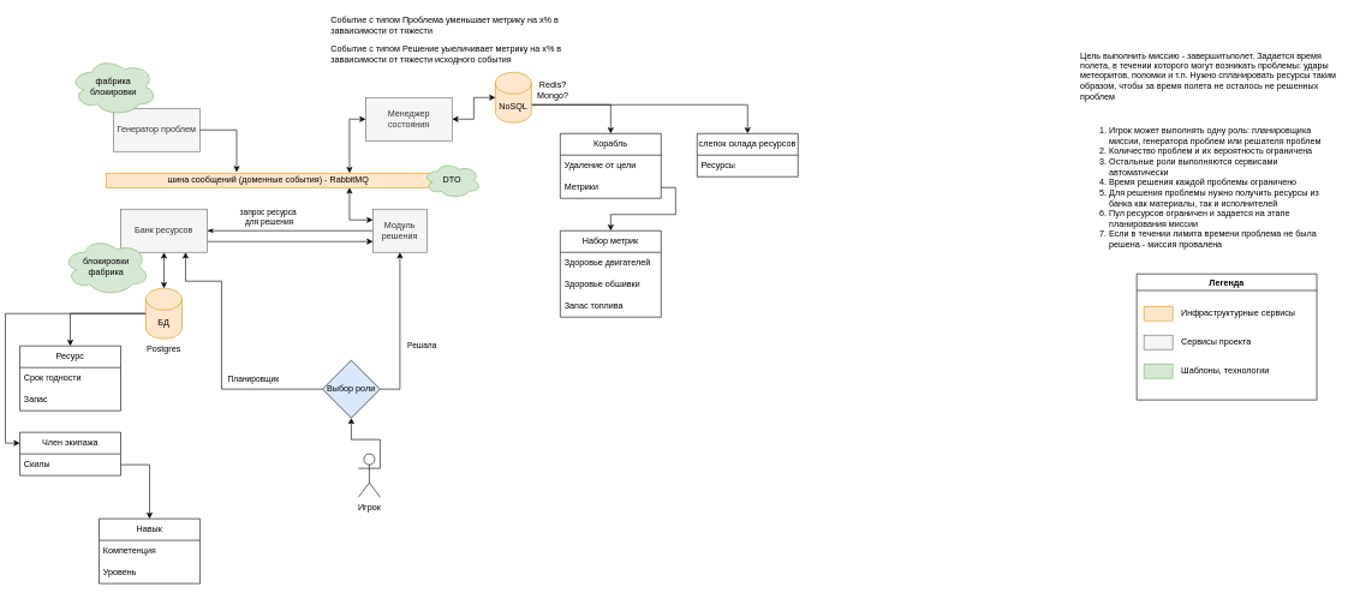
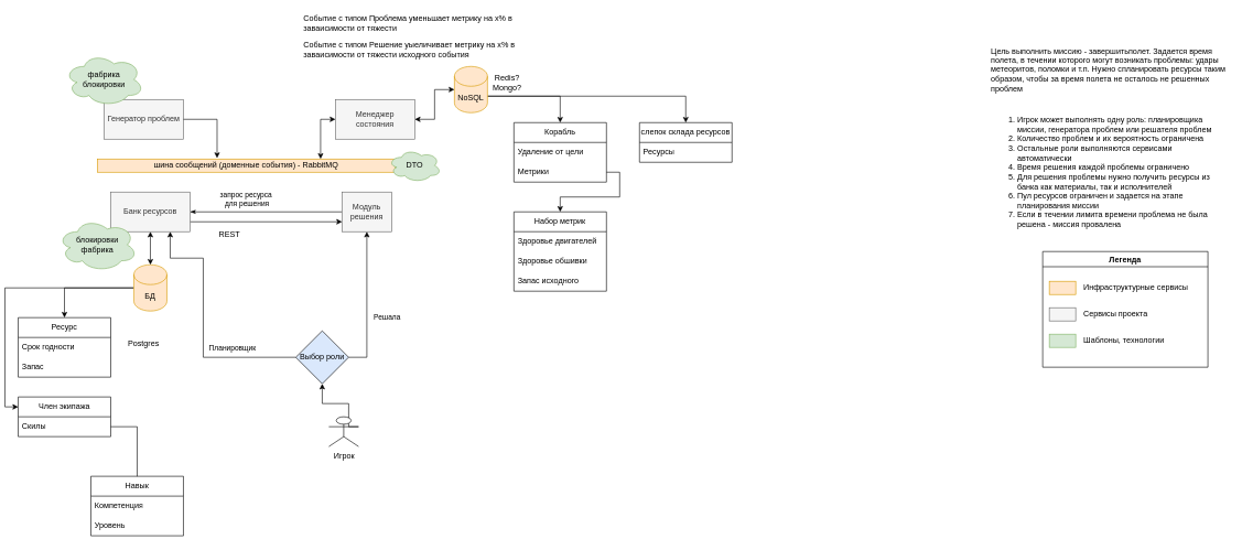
  <mxCell id="0" />
  <mxCell id="1" parent="0" />
  <mxCell id="2" style="edgeStyle=orthogonalEdgeStyle;rounded=0;orthogonalLoop=1;jettySize=auto;html=1;exitX=1;exitY=0.5;exitDx=0;exitDy=0;entryX=0;entryY=0.5;entryDx=0;entryDy=0;startArrow=classicThin;startFill=1;endArrow=none;endFill=0;" parent="1" source="5" target="19" edge="1"><mxGeometry relative="1" as="geometry" /></mxCell>
  <mxCell id="3" value="запрос ресурса&amp;nbsp;&lt;div&gt;для решения&lt;/div&gt;" style="edgeLabel;html=1;align=center;verticalAlign=middle;resizable=0;points=[];" parent="2" vertex="1" connectable="0"><mxGeometry x="-0.474" y="-1" relative="1" as="geometry"><mxPoint x="25" y="-21" as="offset" /></mxGeometry></mxCell>
  <mxCell id="4" style="edgeStyle=orthogonalEdgeStyle;rounded=0;orthogonalLoop=1;jettySize=auto;html=1;exitX=1;exitY=0.75;exitDx=0;exitDy=0;entryX=0;entryY=0.75;entryDx=0;entryDy=0;" parent="1" source="5" target="19" edge="1"><mxGeometry relative="1" as="geometry" /></mxCell>
  <mxCell id="5" value="Банк ресурсов" style="rounded=0;whiteSpace=wrap;html=1;fillColor=#f5f5f5;fontColor=#333333;strokeColor=#666666;" parent="1" vertex="1"><mxGeometry x="160" y="290" width="120" height="60" as="geometry" /></mxCell>
  <mxCell id="6" style="edgeStyle=orthogonalEdgeStyle;rounded=0;orthogonalLoop=1;jettySize=auto;html=1;exitX=0;exitY=0.5;exitDx=0;exitDy=0;exitPerimeter=0;" parent="1" source="8" target="56" edge="1"><mxGeometry relative="1" as="geometry" /></mxCell>
  <mxCell id="7" style="edgeStyle=orthogonalEdgeStyle;rounded=0;orthogonalLoop=1;jettySize=auto;html=1;exitX=0;exitY=0.5;exitDx=0;exitDy=0;exitPerimeter=0;entryX=0;entryY=0.25;entryDx=0;entryDy=0;" parent="1" source="8" target="59" edge="1"><mxGeometry relative="1" as="geometry" /></mxCell>
  <mxCell id="8" value="БД" style="shape=cylinder3;whiteSpace=wrap;html=1;boundedLbl=1;backgroundOutline=1;size=15;fillColor=#ffe6cc;strokeColor=#d79b00;" parent="1" vertex="1"><mxGeometry x="195" y="400" width="50" height="70" as="geometry" /></mxCell>
  <mxCell id="9" style="edgeStyle=orthogonalEdgeStyle;rounded=0;orthogonalLoop=1;jettySize=auto;html=1;exitX=0.5;exitY=1;exitDx=0;exitDy=0;entryX=0.5;entryY=0;entryDx=0;entryDy=0;entryPerimeter=0;startArrow=classic;startFill=1;" parent="1" source="5" target="8" edge="1"><mxGeometry relative="1" as="geometry" /></mxCell>
  <mxCell id="10" style="edgeStyle=orthogonalEdgeStyle;rounded=0;orthogonalLoop=1;jettySize=auto;html=1;exitX=0;exitY=0.5;exitDx=0;exitDy=0;entryX=0.75;entryY=0;entryDx=0;entryDy=0;startArrow=classic;startFill=1;" parent="1" source="12" target="24" edge="1"><mxGeometry relative="1" as="geometry" /></mxCell>
  <mxCell id="11" style="edgeStyle=orthogonalEdgeStyle;rounded=0;orthogonalLoop=1;jettySize=auto;html=1;exitX=1;exitY=0;exitDx=0;exitDy=45;exitPerimeter=0;" parent="1" source="14" target="50" edge="1"><mxGeometry relative="1" as="geometry" /></mxCell>
- <mxCell id="12" value="Менеджер состояния" style="rounded=0;whiteSpace=wrap;html=1;fillColor=#f5f5f5;fontColor=#333333;strokeColor=#666666;" parent="1" vertex="1"><mxGeometry x="500" y="135" width="120" height="60" as="geometry" /></mxCell>
+ <mxCell id="12" value="Менеджер состояния" style="rounded=0;whiteSpace=wrap;html=1;fillColor=#f5f5f5;fontColor=#333333;strokeColor=#666666;" parent="1" vertex="1"><mxGeometry x="500" y="150" width="120" height="60" as="geometry" /></mxCell>
  <mxCell id="13" style="edgeStyle=orthogonalEdgeStyle;rounded=0;orthogonalLoop=1;jettySize=auto;html=1;exitX=1;exitY=0;exitDx=0;exitDy=45;exitPerimeter=0;" parent="1" source="14" target="65" edge="1"><mxGeometry relative="1" as="geometry" /></mxCell>
  <mxCell id="14" value="NoSQL" style="shape=cylinder3;whiteSpace=wrap;html=1;boundedLbl=1;backgroundOutline=1;size=15;fillColor=#ffe6cc;strokeColor=#d79b00;" parent="1" vertex="1"><mxGeometry x="680" y="100" width="50" height="70" as="geometry" /></mxCell>
  <mxCell id="15" style="edgeStyle=orthogonalEdgeStyle;rounded=0;orthogonalLoop=1;jettySize=auto;html=1;exitX=1;exitY=0.5;exitDx=0;exitDy=0;entryX=0;entryY=0.5;entryDx=0;entryDy=0;entryPerimeter=0;startArrow=classic;startFill=1;" parent="1" source="12" target="14" edge="1"><mxGeometry relative="1" as="geometry" /></mxCell>
  <mxCell id="16" value="Redis?&lt;div&gt;Mongo?&lt;/div&gt;" style="text;html=1;align=center;verticalAlign=middle;whiteSpace=wrap;rounded=0;" parent="1" vertex="1"><mxGeometry x="730" y="110" width="60" height="30" as="geometry" /></mxCell>
  <mxCell id="17" value="Генератор проблем" style="rounded=0;whiteSpace=wrap;html=1;fillColor=#f5f5f5;fontColor=#333333;strokeColor=#666666;" parent="1" vertex="1"><mxGeometry x="150" y="150" width="120" height="60" as="geometry" /></mxCell>
- <mxCell id="18" style="edgeStyle=orthogonalEdgeStyle;rounded=0;orthogonalLoop=1;jettySize=auto;html=1;exitX=0;exitY=0.25;exitDx=0;exitDy=0;entryX=0.75;entryY=1;entryDx=0;entryDy=0;startArrow=classic;startFill=1;" parent="1" source="19" target="24" edge="1"><mxGeometry relative="1" as="geometry" /></mxCell>
  <mxCell id="19" value="Модуль решения" style="rounded=0;whiteSpace=wrap;html=1;fillColor=#f5f5f5;fontColor=#333333;strokeColor=#666666;" parent="1" vertex="1"><mxGeometry x="510" y="290" width="75" height="60" as="geometry" /></mxCell>
+ <mxCell id="20" value="REST" style="text;html=1;align=center;verticalAlign=middle;whiteSpace=wrap;rounded=0;" parent="1" vertex="1"><mxGeometry x="310" y="340" width="60" height="30" as="geometry" /></mxCell>
  <mxCell id="21" style="edgeStyle=orthogonalEdgeStyle;rounded=0;orthogonalLoop=1;jettySize=auto;html=1;exitX=1;exitY=0.333;exitDx=0;exitDy=0;exitPerimeter=0;entryX=0.5;entryY=1;entryDx=0;entryDy=0;" parent="1" source="22" edge="1"><mxGeometry relative="1" as="geometry"><mxPoint x="580" y="450" as="sourcePoint" /><mxPoint x="480" y="580" as="targetPoint" /><Array as="points"><mxPoint x="520" y="610" /><mxPoint x="480" y="610" /></Array></mxGeometry></mxCell>
- <mxCell id="22" value="Игрок" style="shape=umlActor;verticalLabelPosition=bottom;verticalAlign=top;html=1;outlineConnect=0;" parent="1" vertex="1"><mxGeometry x="490" y="630" width="30" height="60" as="geometry" /></mxCell>
- <mxCell id="23" value="Postgres" style="text;html=1;align=center;verticalAlign=middle;whiteSpace=wrap;rounded=0;" parent="1" vertex="1"><mxGeometry x="190" y="470" width="60" height="30" as="geometry" /></mxCell>
+ <mxCell id="22" value="Игрок" style="shape=umlActor;verticalLabelPosition=bottom;verticalAlign=top;html=1;outlineConnect=0;" parent="1" vertex="1"><mxGeometry x="490" y="630" width="45" height="45" as="geometry" /></mxCell>
+ <mxCell id="23" value="Postgres" style="text;html=1;align=center;verticalAlign=middle;whiteSpace=wrap;rounded=0;" parent="1" vertex="1"><mxGeometry x="180" y="505" width="60" height="30" as="geometry" /></mxCell>
  <mxCell id="24" value="шина сообщений (доменные события) - RabbitMQ" style="rounded=0;whiteSpace=wrap;html=1;fillColor=#ffe6cc;strokeColor=#d79b00;" parent="1" vertex="1"><mxGeometry x="140" y="240" width="450" height="20" as="geometry" /></mxCell>
  <mxCell id="25" style="edgeStyle=orthogonalEdgeStyle;rounded=0;orthogonalLoop=1;jettySize=auto;html=1;exitX=1;exitY=0.5;exitDx=0;exitDy=0;entryX=0.402;entryY=-0.067;entryDx=0;entryDy=0;entryPerimeter=0;" parent="1" source="17" target="24" edge="1"><mxGeometry relative="1" as="geometry" /></mxCell>
  <mxCell id="26" value="&lt;ol&gt;&lt;li&gt;Игрок может выполнять одну роль: планировщика миссии, генератора проблем или решателя проблем&lt;/li&gt;&lt;li&gt;Количество проблем и их вероятность ограничена&lt;/li&gt;&lt;li&gt;Остальные роли выполняются сервисами автоматически&lt;/li&gt;&lt;li&gt;Время решения каждой проблемы ограничено&lt;/li&gt;&lt;li&gt;Для решения проблемы нужно получить ресурсы из банка как материалы, так и исполнителей&lt;/li&gt;&lt;li&gt;Пул ресурсов ограничен и задается на этапе планирования миссии&lt;/li&gt;&lt;li&gt;Если в течении лимита времени проблема не была решена - миссия провалена&lt;/li&gt;&lt;/ol&gt;" style="text;html=1;align=left;verticalAlign=middle;whiteSpace=wrap;rounded=0;" parent="1" vertex="1"><mxGeometry x="1490" y="150" width="360" height="220" as="geometry" /></mxCell>
  <mxCell id="27" value="Легенда" style="swimlane;whiteSpace=wrap;html=1;" parent="1" vertex="1"><mxGeometry x="1570" y="380" width="250" height="175" as="geometry"><mxRectangle x="880" y="45" width="90" height="30" as="alternateBounds" /></mxGeometry></mxCell>
  <mxCell id="28" value="" style="group" parent="27" vertex="1" connectable="0"><mxGeometry x="10" y="40" width="220" height="30" as="geometry" /></mxCell>
  <mxCell id="29" value="" style="rounded=0;whiteSpace=wrap;html=1;fillColor=#ffe6cc;strokeColor=#d79b00;" parent="28" vertex="1"><mxGeometry y="5" width="40" height="20" as="geometry" /></mxCell>
  <mxCell id="30" value="Инфраструктурные сервисы" style="text;html=1;align=left;verticalAlign=middle;whiteSpace=wrap;rounded=0;" parent="28" vertex="1"><mxGeometry x="50" width="170" height="30" as="geometry" /></mxCell>
  <mxCell id="31" value="" style="group" parent="27" vertex="1" connectable="0"><mxGeometry x="10" y="80" width="210" height="30" as="geometry" /></mxCell>
  <mxCell id="32" value="" style="rounded=0;whiteSpace=wrap;html=1;fillColor=#f5f5f5;strokeColor=#666666;fontColor=#333333;" parent="31" vertex="1"><mxGeometry y="5" width="40" height="20" as="geometry" /></mxCell>
  <mxCell id="33" value="Сервисы проекта" style="text;html=1;align=left;verticalAlign=middle;whiteSpace=wrap;rounded=0;" parent="31" vertex="1"><mxGeometry x="50" width="160" height="30" as="geometry" /></mxCell>
  <mxCell id="34" value="" style="group" parent="27" vertex="1" connectable="0"><mxGeometry x="10" y="120" width="210" height="30" as="geometry" /></mxCell>
  <mxCell id="35" value="" style="rounded=0;whiteSpace=wrap;html=1;fillColor=#d5e8d4;strokeColor=#82b366;" parent="34" vertex="1"><mxGeometry y="5" width="40" height="20" as="geometry" /></mxCell>
  <mxCell id="36" value="Шаблоны, технологии" style="text;html=1;align=left;verticalAlign=middle;whiteSpace=wrap;rounded=0;" parent="34" vertex="1"><mxGeometry x="50" width="160" height="30" as="geometry" /></mxCell>
  <mxCell id="37" value="&lt;div&gt;блокировки&lt;/div&gt;&lt;div&gt;фабрика&lt;/div&gt;" style="ellipse;shape=cloud;whiteSpace=wrap;html=1;fillColor=#d5e8d4;strokeColor=#82b366;" parent="1" vertex="1"><mxGeometry x="80" y="330" width="120" height="80" as="geometry" /></mxCell>
  <mxCell id="38" value="фабрика&lt;div&gt;блокировки&lt;/div&gt;" style="ellipse;shape=cloud;whiteSpace=wrap;html=1;fillColor=#d5e8d4;strokeColor=#82b366;" parent="1" vertex="1"><mxGeometry x="90" y="80" width="120" height="80" as="geometry" /></mxCell>
  <mxCell id="39" value="DTO" style="ellipse;shape=cloud;whiteSpace=wrap;html=1;fillColor=#d5e8d4;strokeColor=#82b366;" parent="1" vertex="1"><mxGeometry x="580" y="225" width="80" height="50" as="geometry" /></mxCell>
  <mxCell id="40" value="Цель выполнить миссию - завершитьполет. Задается время полета, в течении которого могут возникать проблемы: удары метеоритов, поломки и т.п. Нужно спланировать ресурсы таким образом, чтобы за время полета не осталось не решенных проблем" style="text;html=1;align=left;verticalAlign=middle;whiteSpace=wrap;rounded=0;" parent="1" vertex="1"><mxGeometry x="1490" y="60" width="360" height="90" as="geometry" /></mxCell>
  <mxCell id="41" value="Набор метрик" style="swimlane;fontStyle=0;childLayout=stackLayout;horizontal=1;startSize=30;horizontalStack=0;resizeParent=1;resizeParentMax=0;resizeLast=0;collapsible=1;marginBottom=0;whiteSpace=wrap;html=1;" parent="1" vertex="1"><mxGeometry x="770" y="320" width="140" height="120" as="geometry" /></mxCell>
  <mxCell id="42" value="Здоровье двигателей" style="text;strokeColor=none;fillColor=none;align=left;verticalAlign=middle;spacingLeft=4;spacingRight=4;overflow=hidden;points=[[0,0.5],[1,0.5]];portConstraint=eastwest;rotatable=0;whiteSpace=wrap;html=1;" parent="41" vertex="1"><mxGeometry y="30" width="140" height="30" as="geometry" /></mxCell>
  <mxCell id="43" value="Здоровье обшивки" style="text;strokeColor=none;fillColor=none;align=left;verticalAlign=middle;spacingLeft=4;spacingRight=4;overflow=hidden;points=[[0,0.5],[1,0.5]];portConstraint=eastwest;rotatable=0;whiteSpace=wrap;html=1;" parent="41" vertex="1"><mxGeometry y="60" width="140" height="30" as="geometry" /></mxCell>
- <mxCell id="44" value="Запас топлива" style="text;strokeColor=none;fillColor=none;align=left;verticalAlign=middle;spacingLeft=4;spacingRight=4;overflow=hidden;points=[[0,0.5],[1,0.5]];portConstraint=eastwest;rotatable=0;whiteSpace=wrap;html=1;" parent="41" vertex="1"><mxGeometry y="90" width="140" height="30" as="geometry" /></mxCell>
+ <mxCell id="44" value="Запас исходного" style="text;strokeColor=none;fillColor=none;align=left;verticalAlign=middle;spacingLeft=4;spacingRight=4;overflow=hidden;points=[[0,0.5],[1,0.5]];portConstraint=eastwest;rotatable=0;whiteSpace=wrap;html=1;" parent="41" vertex="1"><mxGeometry y="90" width="140" height="30" as="geometry" /></mxCell>
  <mxCell id="45" style="edgeStyle=orthogonalEdgeStyle;rounded=0;orthogonalLoop=1;jettySize=auto;html=1;entryX=0.75;entryY=1;entryDx=0;entryDy=0;" parent="1" source="49" target="5" edge="1"><mxGeometry relative="1" as="geometry"><Array as="points"><mxPoint x="300" y="540" /><mxPoint x="300" y="390" /><mxPoint x="250" y="390" /></Array></mxGeometry></mxCell>
  <mxCell id="46" value="Планировщик" style="edgeLabel;html=1;align=center;verticalAlign=middle;resizable=0;points=[];" parent="45" vertex="1" connectable="0"><mxGeometry x="-0.261" y="-1" relative="1" as="geometry"><mxPoint x="42" y="-14" as="offset" /></mxGeometry></mxCell>
  <mxCell id="47" style="edgeStyle=orthogonalEdgeStyle;rounded=0;orthogonalLoop=1;jettySize=auto;html=1;exitX=1;exitY=0.5;exitDx=0;exitDy=0;entryX=0.5;entryY=1;entryDx=0;entryDy=0;" parent="1" source="49" target="19" edge="1"><mxGeometry relative="1" as="geometry" /></mxCell>
  <mxCell id="48" value="Решала" style="edgeLabel;html=1;align=center;verticalAlign=middle;resizable=0;points=[];" parent="47" vertex="1" connectable="0"><mxGeometry x="-0.264" y="-2" relative="1" as="geometry"><mxPoint x="28" y="-9" as="offset" /></mxGeometry></mxCell>
  <mxCell id="49" value="Выбор роли" style="rhombus;whiteSpace=wrap;html=1;fillColor=#dae8fc;" parent="1" vertex="1"><mxGeometry x="440" y="500" width="80" height="80" as="geometry" /></mxCell>
  <mxCell id="50" value="Корабль" style="swimlane;fontStyle=0;childLayout=stackLayout;horizontal=1;startSize=30;horizontalStack=0;resizeParent=1;resizeParentMax=0;resizeLast=0;collapsible=1;marginBottom=0;whiteSpace=wrap;html=1;" parent="1" vertex="1"><mxGeometry x="770" y="185" width="140" height="90" as="geometry" /></mxCell>
  <mxCell id="51" value="Удаление от цели" style="text;strokeColor=none;fillColor=none;align=left;verticalAlign=middle;spacingLeft=4;spacingRight=4;overflow=hidden;points=[[0,0.5],[1,0.5]];portConstraint=eastwest;rotatable=0;whiteSpace=wrap;html=1;" parent="50" vertex="1"><mxGeometry y="30" width="140" height="30" as="geometry" /></mxCell>
  <mxCell id="52" value="Метрики" style="text;strokeColor=none;fillColor=none;align=left;verticalAlign=middle;spacingLeft=4;spacingRight=4;overflow=hidden;points=[[0,0.5],[1,0.5]];portConstraint=eastwest;rotatable=0;whiteSpace=wrap;html=1;" parent="50" vertex="1"><mxGeometry y="60" width="140" height="30" as="geometry" /></mxCell>
  <mxCell id="53" style="edgeStyle=orthogonalEdgeStyle;rounded=0;orthogonalLoop=1;jettySize=auto;html=1;exitX=1;exitY=0.5;exitDx=0;exitDy=0;entryX=0.5;entryY=0;entryDx=0;entryDy=0;" parent="1" source="52" target="41" edge="1"><mxGeometry relative="1" as="geometry" /></mxCell>
  <mxCell id="54" value="Событие с типом Проблема уменьшает метрику на x% в заваисимости от тяжести" style="text;html=1;align=left;verticalAlign=middle;whiteSpace=wrap;rounded=0;" parent="1" vertex="1"><mxGeometry x="450" y="20" width="360" height="30" as="geometry" /></mxCell>
  <mxCell id="55" value="Событие с типом Решение уыеличивает метрику на x% в заваисимости от тяжести исходного события" style="text;html=1;align=left;verticalAlign=middle;whiteSpace=wrap;rounded=0;" parent="1" vertex="1"><mxGeometry x="450" y="60" width="360" height="30" as="geometry" /></mxCell>
  <mxCell id="56" value="Ресурс" style="swimlane;fontStyle=0;childLayout=stackLayout;horizontal=1;startSize=30;horizontalStack=0;resizeParent=1;resizeParentMax=0;resizeLast=0;collapsible=1;marginBottom=0;whiteSpace=wrap;html=1;" parent="1" vertex="1"><mxGeometry x="20" y="480" width="140" height="90" as="geometry" /></mxCell>
  <mxCell id="57" value="Срок годности" style="text;strokeColor=none;fillColor=none;align=left;verticalAlign=middle;spacingLeft=4;spacingRight=4;overflow=hidden;points=[[0,0.5],[1,0.5]];portConstraint=eastwest;rotatable=0;whiteSpace=wrap;html=1;" parent="56" vertex="1"><mxGeometry y="30" width="140" height="30" as="geometry" /></mxCell>
  <mxCell id="58" value="Запас" style="text;strokeColor=none;fillColor=none;align=left;verticalAlign=middle;spacingLeft=4;spacingRight=4;overflow=hidden;points=[[0,0.5],[1,0.5]];portConstraint=eastwest;rotatable=0;whiteSpace=wrap;html=1;" parent="56" vertex="1"><mxGeometry y="60" width="140" height="30" as="geometry" /></mxCell>
  <mxCell id="59" value="Член экипажа" style="swimlane;fontStyle=0;childLayout=stackLayout;horizontal=1;startSize=30;horizontalStack=0;resizeParent=1;resizeParentMax=0;resizeLast=0;collapsible=1;marginBottom=0;whiteSpace=wrap;html=1;" parent="1" vertex="1"><mxGeometry x="20" y="600" width="140" height="60" as="geometry" /></mxCell>
  <mxCell id="60" value="Скилы" style="text;strokeColor=none;fillColor=none;align=left;verticalAlign=middle;spacingLeft=4;spacingRight=4;overflow=hidden;points=[[0,0.5],[1,0.5]];portConstraint=eastwest;rotatable=0;whiteSpace=wrap;html=1;" parent="59" vertex="1"><mxGeometry y="30" width="140" height="30" as="geometry" /></mxCell>
  <mxCell id="61" value="Навык" style="swimlane;fontStyle=0;childLayout=stackLayout;horizontal=1;startSize=30;horizontalStack=0;resizeParent=1;resizeParentMax=0;resizeLast=0;collapsible=1;marginBottom=0;whiteSpace=wrap;html=1;" parent="1" vertex="1"><mxGeometry x="130" y="720" width="140" height="90" as="geometry" /></mxCell>
  <mxCell id="62" value="Компетенция" style="text;strokeColor=none;fillColor=none;align=left;verticalAlign=middle;spacingLeft=4;spacingRight=4;overflow=hidden;points=[[0,0.5],[1,0.5]];portConstraint=eastwest;rotatable=0;whiteSpace=wrap;html=1;" parent="61" vertex="1"><mxGeometry y="30" width="140" height="30" as="geometry" /></mxCell>
  <mxCell id="63" value="Уровень" style="text;strokeColor=none;fillColor=none;align=left;verticalAlign=middle;spacingLeft=4;spacingRight=4;overflow=hidden;points=[[0,0.5],[1,0.5]];portConstraint=eastwest;rotatable=0;whiteSpace=wrap;html=1;" parent="61" vertex="1"><mxGeometry y="60" width="140" height="30" as="geometry" /></mxCell>
- <mxCell id="64" style="edgeStyle=orthogonalEdgeStyle;rounded=0;orthogonalLoop=1;jettySize=auto;html=1;exitX=1;exitY=0.5;exitDx=0;exitDy=0;entryX=0.5;entryY=0;entryDx=0;entryDy=0;" parent="1" source="60" target="61" edge="1"><mxGeometry relative="1" as="geometry" /></mxCell>
+ <mxCell id="64" style="edgeStyle=orthogonalEdgeStyle;rounded=0;orthogonalLoop=1;jettySize=auto;html=1;exitX=1;exitY=0.5;exitDx=0;exitDy=0;entryX=0.5;entryY=0;entryDx=0;entryDy=0;endArrow=none;" parent="1" source="60" target="61" edge="1"><mxGeometry relative="1" as="geometry" /></mxCell>
  <mxCell id="65" value="слепок склада ресурсов" style="swimlane;fontStyle=0;childLayout=stackLayout;horizontal=1;startSize=30;horizontalStack=0;resizeParent=1;resizeParentMax=0;resizeLast=0;collapsible=1;marginBottom=0;whiteSpace=wrap;html=1;" parent="1" vertex="1"><mxGeometry x="960" y="185" width="140" height="60" as="geometry" /></mxCell>
  <mxCell id="66" value="Ресурсы" style="text;strokeColor=none;fillColor=none;align=left;verticalAlign=middle;spacingLeft=4;spacingRight=4;overflow=hidden;points=[[0,0.5],[1,0.5]];portConstraint=eastwest;rotatable=0;whiteSpace=wrap;html=1;" parent="65" vertex="1"><mxGeometry y="30" width="140" height="30" as="geometry" /></mxCell>
